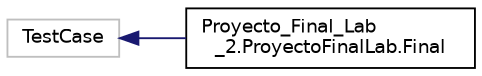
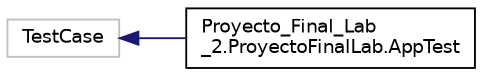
  digraph {
    rankdir=LR
    fontname="DejaVu Sans"
    node [fillcolor=white fontname="DejaVu Sans" fontsize=10 shape=record style=filled]
    n1 [color=grey75 height=0.2 label=TestCase width=0.4]
-   n2 [color=black height=0.2 label="Proyecto_Final_Lab\l_2.ProyectoFinalLab.Final" width=0.4]
+   n2 [color=black height=0.2 label="Proyecto_Final_Lab\l_2.ProyectoFinalLab.AppTest" width=0.4]
    n1 -> n2 [color=midnightblue dir=back fontname="DejaVu Sans" fontsize=10 labelfontname=Helvetica labelfontsize=10 style=solid]
  }
